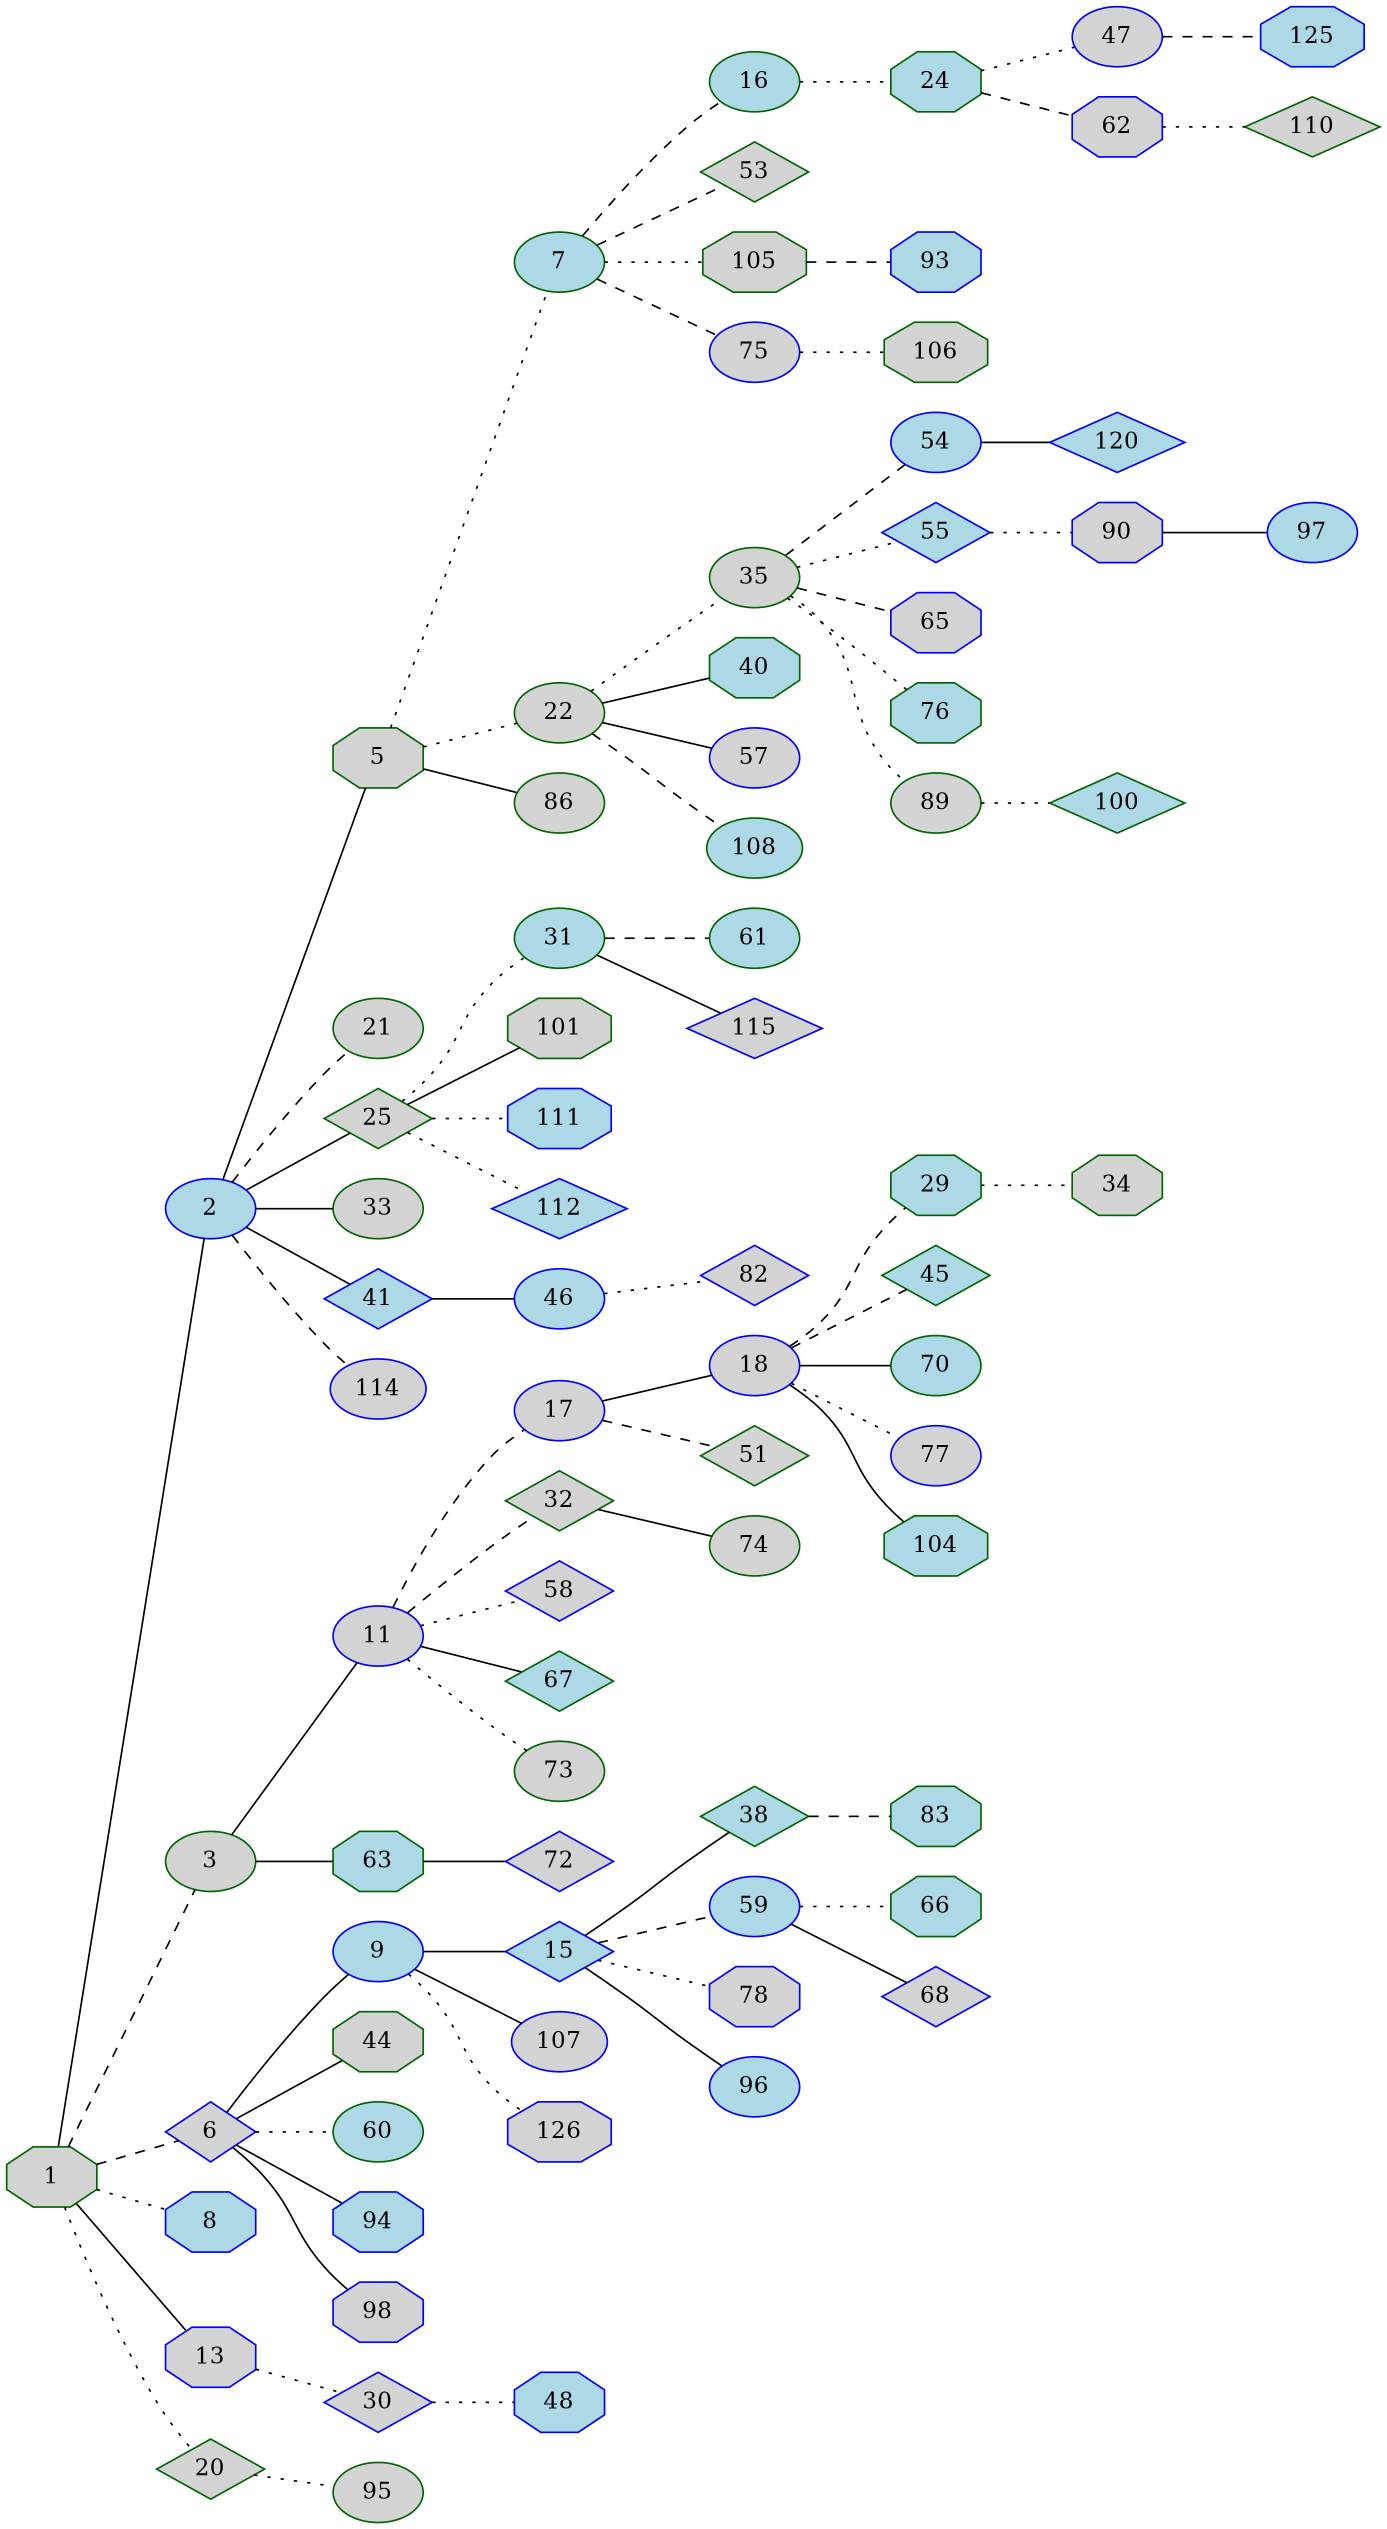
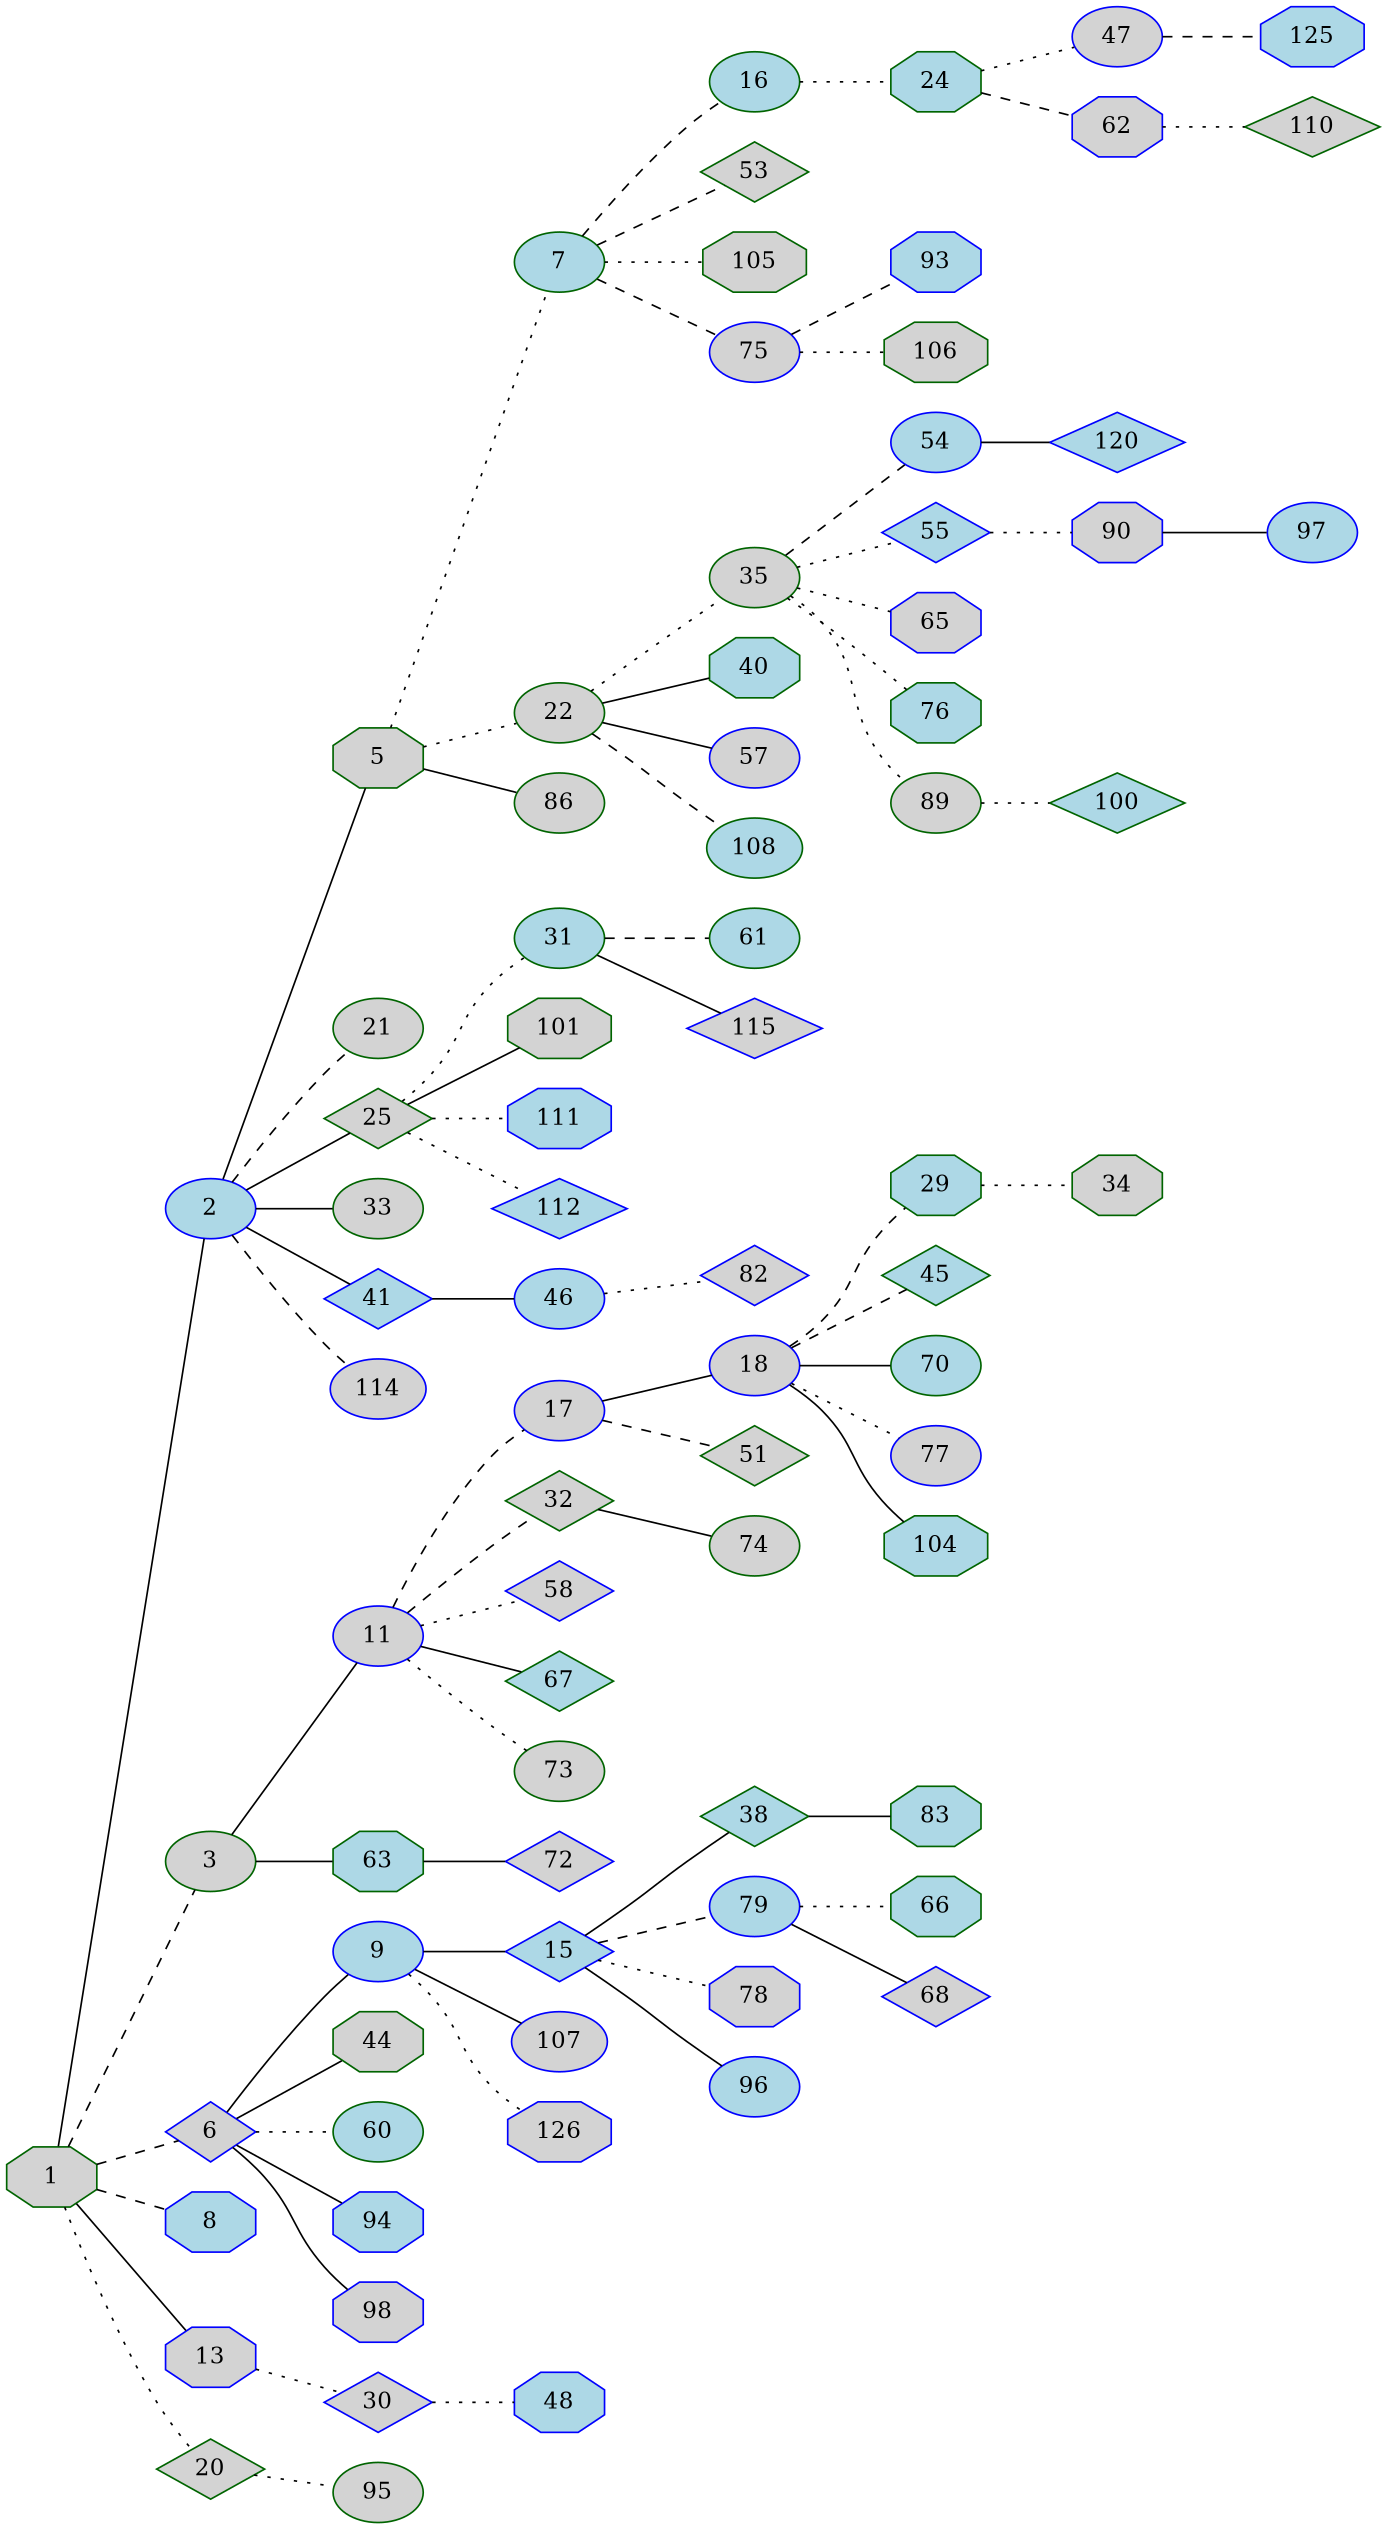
  graph {
    rankdir=LR
    node [color=darkgreen fillcolor=lightgrey shape=ellipse style=filled]
    edge [style=solid]
    1 [shape=octagon super="+87"]
    2 [color=blue fillcolor=lightblue super="+4"]
    3 [super="+10"]
    6 [color=blue shape=diamond super="+56"]
    8 [color=blue fillcolor=lightblue shape=octagon super="+88"]
    13 [color=blue shape=octagon super="+43"]
    20 [shape=diamond super="+28"]
    5 [shape=octagon super="+81"]
    21 [super="+119"]
    25 [shape=diamond super="+27"]
    33
    41 [color=blue fillcolor=lightblue shape=diamond]
    114 [color=blue]
    11 [color=blue super="+14"]
    63 [fillcolor=lightblue shape=octagon super="+117"]
    9 [color=blue fillcolor=lightblue]
    44 [shape=octagon super="+122"]
    60 [fillcolor=lightblue super="+109"]
    94 [color=blue fillcolor=lightblue shape=octagon]
    98 [color=blue shape=octagon]
    30 [color=blue shape=diamond super="+42"]
    95
    7 [fillcolor=lightblue super="+12"]
    22 [super="+39"]
    86
    31 [fillcolor=lightblue super="+49"]
    101 [shape=octagon]
    111 [color=blue fillcolor=lightblue shape=octagon]
    112 [color=blue fillcolor=lightblue shape=diamond]
    46 [color=blue fillcolor=lightblue]
    17 [color=blue]
    32 [shape=diamond super="+52"]
    58 [color=blue shape=diamond]
    67 [fillcolor=lightblue shape=diamond super="+121"]
    73 [super="+124"]
    72 [color=blue shape=diamond]
    16 [fillcolor=lightblue super="+23"]
    53 [shape=diamond]
    75 [color=blue super="+123"]
    105 [shape=octagon]
    35 [super="+37"]
    40 [fillcolor=lightblue shape=octagon super="+79"]
    57 [color=blue]
    108 [fillcolor=lightblue]
    15 [color=blue fillcolor=lightblue shape=diamond super="+64"]
    107 [color=blue]
    126 [color=blue shape=octagon]
    24 [fillcolor=lightblue shape=octagon super="+36"]
    93 [color=blue fillcolor=lightblue shape=octagon]
    106 [shape=octagon]
    38 [fillcolor=lightblue shape=diamond super="+80"]
-   59 [color=blue fillcolor=lightblue super="+69"]
+   59 [color=blue fillcolor=lightblue super="+69" label=79]
    78 [color=blue shape=octagon]
    96 [color=blue fillcolor=lightblue]
    18 [color=blue super="+19"]
    51 [shape=diamond]
    74
    48 [color=blue fillcolor=lightblue shape=octagon super="+50"]
    83 [fillcolor=lightblue shape=octagon]
    66 [fillcolor=lightblue shape=octagon]
    68 [color=blue shape=diamond]
    47 [color=blue super="+99"]
    62 [color=blue shape=octagon super="+102"]
    29 [fillcolor=lightblue shape=octagon super="+118"]
    45 [fillcolor=lightblue shape=diamond super="+85"]
    70 [fillcolor=lightblue super="+92"]
    77 [color=blue super="+84"]
    n68 [fillcolor=lightblue label=104 shape=octagon]
    34 [shape=octagon super="+71"]
    54 [color=blue fillcolor=lightblue super="+116"]
    55 [color=blue fillcolor=lightblue shape=diamond super="+113"]
    65 [color=blue shape=octagon]
    76 [fillcolor=lightblue shape=octagon]
    89
    125 [color=blue fillcolor=lightblue shape=octagon]
    110 [shape=diamond]
    61 [fillcolor=lightblue]
    115 [color=blue shape=diamond]
    120 [color=blue fillcolor=lightblue shape=diamond]
    90 [color=blue shape=octagon]
    100 [fillcolor=lightblue shape=diamond]
    82 [color=blue shape=diamond super="+91"]
    97 [color=blue fillcolor=lightblue]
    1 -- 2
    1 -- 3 [style=dashed]
    1 -- 6 [style=dashed]
-   1 -- 8 [style=dotted]
+   1 -- 8 [style=dashed]
    1 -- 13
    1 -- 20 [style=dotted]
    2 -- 5
    2 -- 21 [style=dashed]
    2 -- 25
    2 -- 33
    2 -- 41
    2 -- 114 [style=dashed]
    3 -- 11
    3 -- 63
    6 -- 9
    6 -- 44
    6 -- 60 [style=dotted]
    6 -- 94
    6 -- 98
    13 -- 30 [style=dotted]
    20 -- 95 [style=dotted]
    5 -- 7 [style=dotted]
    5 -- 22 [style=dotted]
    5 -- 86
    25 -- 31 [style=dotted]
    25 -- 101
    25 -- 111 [style=dotted]
    25 -- 112 [style=dotted]
    41 -- 46
    11 -- 17 [style=dashed]
    11 -- 32 [style=dashed]
    11 -- 58 [style=dotted]
    11 -- 67
    11 -- 73 [style=dotted]
    63 -- 72
    9 -- 15
    9 -- 107
    9 -- 126 [style=dotted]
    30 -- 48 [style=dotted]
    7 -- 16 [style=dashed]
    7 -- 53 [style=dashed]
    7 -- 75 [style=dashed]
    7 -- 105 [style=dotted]
    22 -- 35 [style=dotted]
    22 -- 40
    22 -- 57
    22 -- 108 [style=dashed]
    31 -- 61 [style=dashed]
    31 -- 115
    46 -- 82 [style=dotted]
    17 -- 18
    17 -- 51 [style=dashed]
    32 -- 74
    16 -- 24 [style=dotted]
-   105 -- 93 [style=dashed]
+   75 -- 93 [style=dashed]
    75 -- 106 [style=dotted]
    35 -- 54 [style=dashed]
    35 -- 55 [style=dotted]
-   35 -- 65 [style=dashed]
+   35 -- 65 [style=dotted]
    35 -- 76 [style=dotted]
    35 -- 89 [style=dotted]
    15 -- 38
    15 -- 59 [style=dashed]
    15 -- 78 [style=dotted]
    15 -- 96
    24 -- 47 [style=dotted]
    24 -- 62 [style=dashed]
-   38 -- 83 [style=dashed]
+   38 -- 83
    59 -- 66 [style=dotted]
    59 -- 68
    18 -- 29 [style=dashed]
    18 -- 45 [style=dashed]
    18 -- 70
    18 -- 77 [style=dotted]
    18 -- n68
    47 -- 125 [style=dashed]
    62 -- 110 [style=dotted]
    29 -- 34 [style=dotted]
    54 -- 120
    55 -- 90 [style=dotted]
    89 -- 100 [style=dotted]
    90 -- 97
  }
